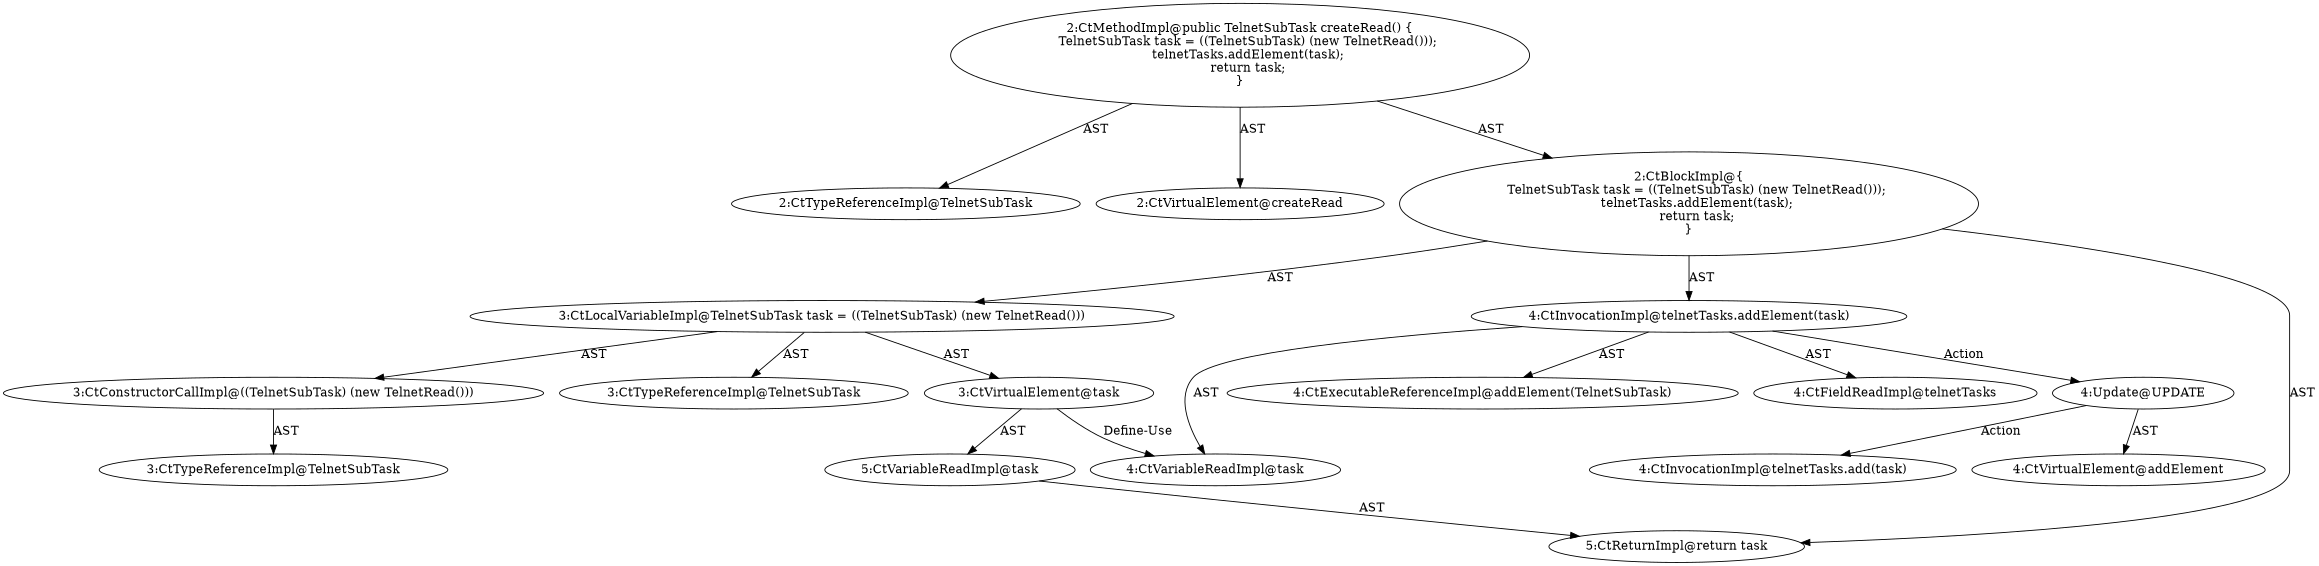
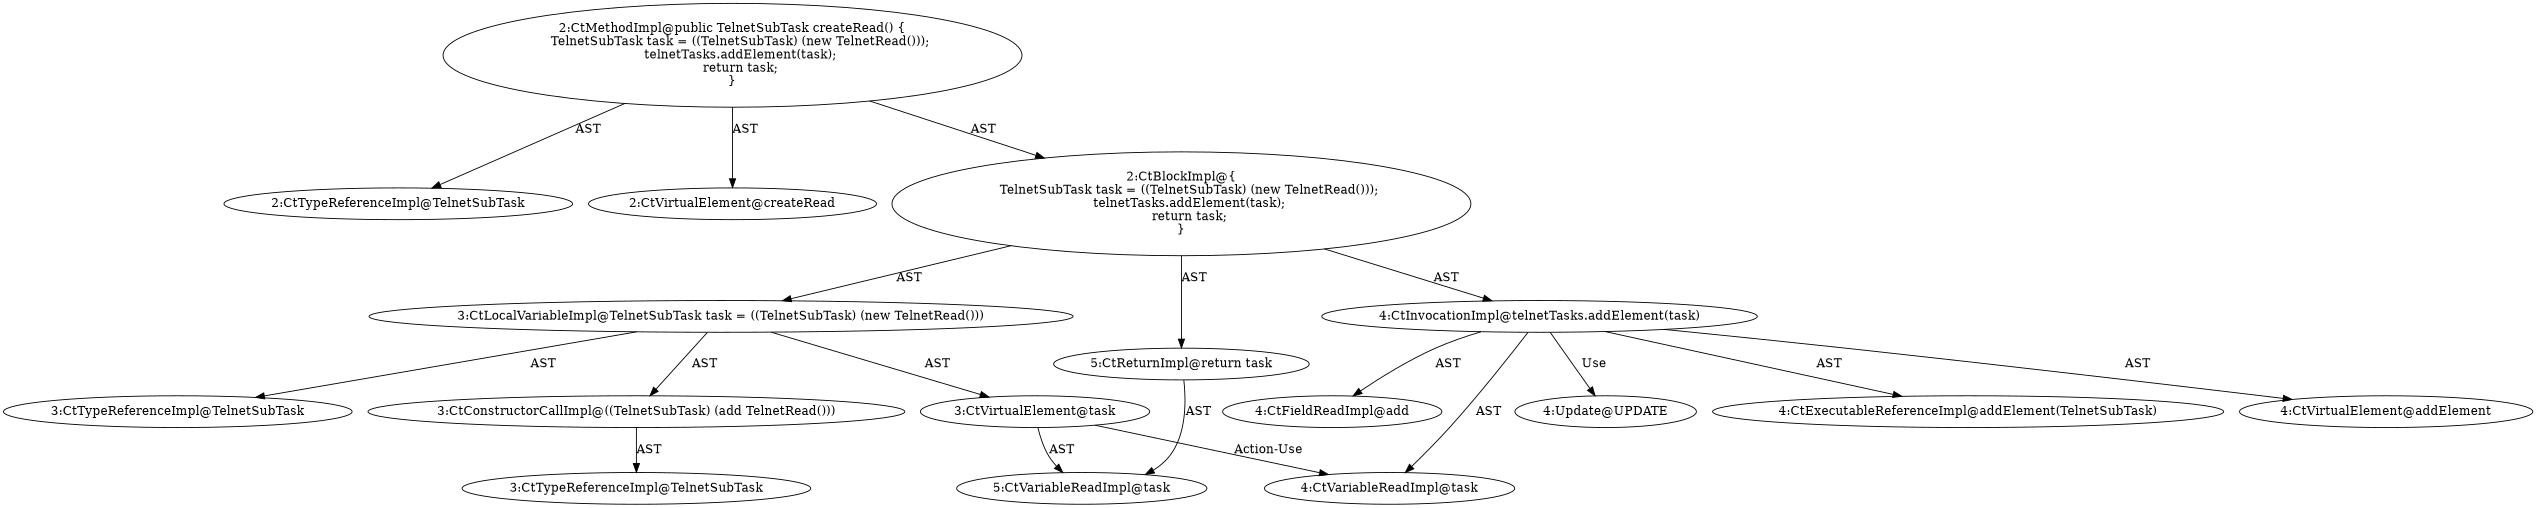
  digraph {
    node [shape=ellipse]
    n1 [label="2:CtTypeReferenceImpl@TelnetSubTask"]
    n2 [label="2:CtVirtualElement@createRead"]
    n3 [label="3:CtTypeReferenceImpl@TelnetSubTask"]
-   n4 [label="3:CtConstructorCallImpl@((TelnetSubTask) (new TelnetRead()))"]
+   n4 [label="3:CtConstructorCallImpl@((TelnetSubTask) (add TelnetRead()))"]
    n5 [label="3:CtTypeReferenceImpl@TelnetSubTask"]
    n6 [label="3:CtVirtualElement@task"]
    n7 [label="4:CtVariableReadImpl@task"]
    n8 [label="5:CtVariableReadImpl@task"]
    n9 [label="3:CtLocalVariableImpl@TelnetSubTask task = ((TelnetSubTask) (new TelnetRead()))"]
    n10 [label="4:CtExecutableReferenceImpl@addElement(TelnetSubTask)"]
    n11 [label="4:CtVirtualElement@addElement"]
-   n12 [label="4:CtFieldReadImpl@telnetTasks"]
+   n12 [label="4:CtFieldReadImpl@add"]
    n13 [label="4:CtInvocationImpl@telnetTasks.addElement(task)"]
    n14 [label="4:Update@UPDATE"]
-   n15 [label="4:CtInvocationImpl@telnetTasks.add(task)"]
    n16 [label="5:CtReturnImpl@return task"]
    n17 [label="2:CtBlockImpl@\{\n    TelnetSubTask task = ((TelnetSubTask) (new TelnetRead()));\n    telnetTasks.addElement(task);\n    return task;\n\}"]
    n18 [label="2:CtMethodImpl@public TelnetSubTask createRead() \{\n    TelnetSubTask task = ((TelnetSubTask) (new TelnetRead()));\n    telnetTasks.addElement(task);\n    return task;\n\}"]
    n4 -> n5 [label=AST]
-   n6 -> n7 [label="Define-Use"]
+   n6 -> n7 [label="Action-Use"]
    n6 -> n8 [label=AST]
    n9 -> n3 [label=AST]
    n9 -> n4 [label=AST]
    n9 -> n6 [label=AST]
    n13 -> n7 [label=AST]
    n13 -> n10 [label=AST]
-   n14 -> n11 [label=AST]
+   n13 -> n11 [label=AST]
    n13 -> n12 [label=AST]
-   n13 -> n14 [label=Action]
-   n14 -> n15 [label=Action]
-   n8 -> n16 [label=AST]
+   n13 -> n14 [label=Use]
+   n16 -> n8 [label=AST]
    n17 -> n9 [label=AST]
    n17 -> n13 [label=AST]
    n17 -> n16 [label=AST]
    n18 -> n1 [label=AST]
    n18 -> n2 [label=AST]
    n18 -> n17 [label=AST]
  }
